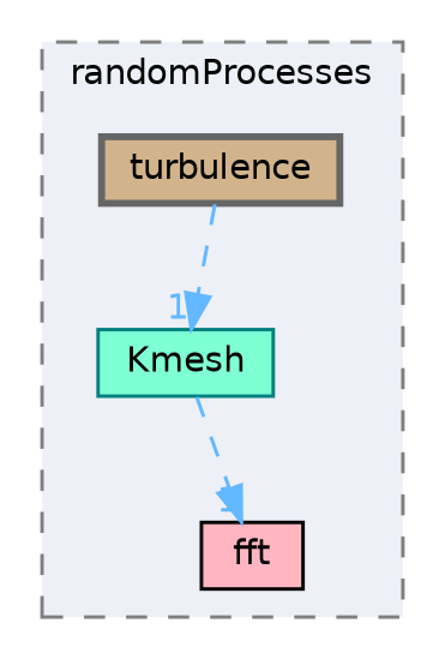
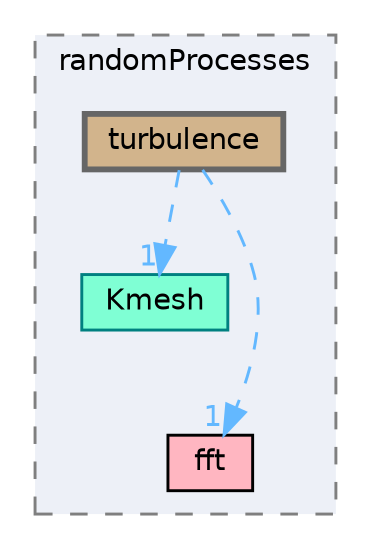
  digraph {
    compound=true
    node [fontname=Helvetica fontsize=10 shape=box style=filled]
    edge [color=steelblue1 fontcolor=steelblue1 fontname=Helvetica fontsize=10 headlabel=1 labeldistance=1.5 labelfontname=Helvetica labelfontsize=10 style=dashed]
    n1 [color=teal fillcolor=aquamarine height=0.2 label=Kmesh width=0.4]
    n2 [color=black fillcolor=lightpink height=0.2 label=fft width=0.4]
    n3 [color=gray40 fillcolor=tan height=0.2 label=turbulence style="filled,bold" width=0.4]
    subgraph cluster_1 {
      bgcolor="#edf0f7"
      fontname=Helvetica
      fontsize=10
      label=randomProcesses
      pencolor=grey50
      style="filled,dashed"
      n1
      n2
      n3
    }
    n3 -> n1
-   n1 -> n2
+   n3 -> n2
  }
